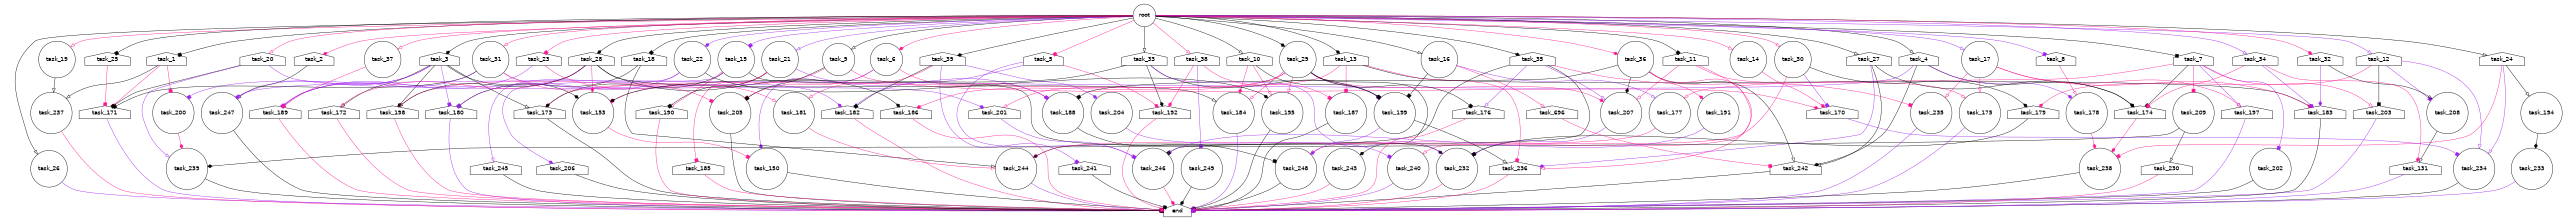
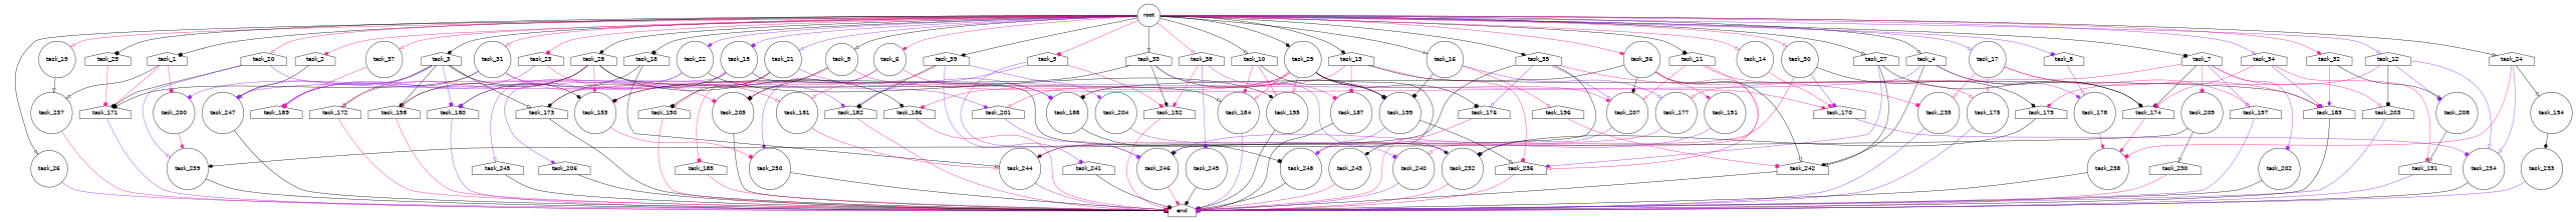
  digraph {
    fontname="DejaVu Sans"
    node [fontname="DejaVu Sans" shape=house]
    edge [arrowhead=onormal color=black fontname="DejaVu Sans"]
    root [shape=circle]
    task_1
    task_2
    task_3
    task_4
    task_5
    task_6 [shape=circle]
    task_7
    task_8
    task_9 [shape=circle]
    task_10
    task_11
    task_12
    task_13
    task_14 [shape=circle]
    task_15 [shape=circle]
    task_16 [shape=circle]
    task_17 [shape=circle]
    task_18
    task_19 [shape=circle]
    task_20
    task_21 [shape=circle]
    task_22 [shape=circle]
    task_23
    task_24
    task_25
    task_26 [shape=circle]
    task_27
    task_28
    task_29 [shape=circle]
    task_30 [shape=circle]
    task_31 [shape=circle]
    task_32
    task_33
    task_34
    task_35
    task_36 [shape=circle]
    task_37 [shape=circle]
    task_38
    task_39
    task_171
    task_200 [shape=circle]
    task_237 [shape=circle]
    task_247 [shape=circle]
    task_172
    task_173
    task_180
    task_189
    n49 [label=task_153 shape=circle]
    task_198
    task_174
    task_178 [shape=circle]
    task_242
    task_182
    task_192
    task_246 [shape=circle]
    task_188 [shape=circle]
    task_205 [shape=circle]
-   task_250 [shape=circle label=task_150]
+   task_250 [shape=circle]
    task_177 [shape=circle]
    task_197
    task_202 [shape=circle]
    task_203
    task_209 [shape=circle]
    task_170
    task_184 [shape=circle]
    task_195 [shape=circle]
    task_199 [shape=circle]
    task_175 [shape=circle]
    task_207 [shape=circle]
    task_240 [shape=circle]
    task_179
    task_208 [shape=circle]
    task_234 [shape=circle]
    task_183
    task_187 [shape=circle]
    task_236
    task_190
    task_206
    task_232 [shape=circle]
-   task_196 [label=task_696]
+   task_196
    task_235 [shape=circle]
    task_244 [shape=circle]
    task_201
    task_239 [shape=circle]
    task_185
    task_245
    task_181 [shape=circle]
    task_194 [shape=circle]
    task_238 [shape=circle]
    end
    task_186
    task_176
    task_243 [shape=circle]
    task_248 [shape=circle]
    n96 [label=task_131]
    task_191 [shape=circle]
    task_249 [shape=circle]
    task_204 [shape=circle]
    task_241
    task_230
    task_233 [shape=circle]
    root -> task_1 [arrowhead=box]
    root -> task_2 [arrowhead=diamond color=deeppink]
    root -> task_3 [arrowhead=diamond]
    root -> task_4
    root -> task_5 [arrowhead=box color=deeppink]
    root -> task_6 [arrowhead=diamond color=deeppink]
    root -> task_7 [arrowhead=box]
    root -> task_8 [arrowhead=box color=purple]
    root -> task_9
    root -> task_10
    root -> task_11 [arrowhead=box]
    root -> task_12 [color=purple]
    root -> task_13 [arrowhead=diamond]
    root -> task_14 [color=deeppink]
    root -> task_15 [arrowhead=box color=purple]
    root -> task_16
    root -> task_17 [color=purple]
    root -> task_18 [arrowhead=box]
    root -> task_19 [color=deeppink]
    root -> task_20 [color=deeppink]
    root -> task_21 [color=purple]
    root -> task_22 [arrowhead=diamond color=purple]
    root -> task_23 [arrowhead=box color=deeppink]
    root -> task_24
    root -> task_25 [arrowhead=box]
    root -> task_26
    root -> task_27
    root -> task_28 [arrowhead=diamond]
    root -> task_29 [arrowhead=diamond]
    root -> task_30 [color=deeppink]
    root -> task_31 [color=deeppink]
    root -> task_32 [arrowhead=diamond color=deeppink]
    root -> task_33
    root -> task_34 [color=purple]
    root -> task_35 [arrowhead=diamond]
    root -> task_36 [arrowhead=diamond color=deeppink]
    root -> task_37 [color=deeppink]
    root -> task_38 [color=deeppink]
    root -> task_39 [arrowhead=diamond]
    task_1 -> task_171 [arrowhead=diamond color=deeppink]
    task_1 -> task_200 [arrowhead=box color=deeppink]
    task_1 -> task_237
    task_2 -> task_247
    task_3 -> task_247 [color=purple]
    task_3 -> task_172
    task_3 -> task_173
    task_3 -> task_180 [arrowhead=box color=purple]
    task_3 -> task_189 [arrowhead=diamond color=purple]
    task_3 -> n49 [arrowhead=diamond]
    task_3 -> task_198 [arrowhead=diamond]
    task_4 -> task_247 [arrowhead=box color=purple]
    task_4 -> task_174 [arrowhead=diamond]
    task_4 -> task_178 [arrowhead=diamond color=purple]
    task_4 -> task_242 [arrowhead=diamond]
    task_5 -> task_182 [color=purple]
    task_5 -> task_192 [arrowhead=diamond color=deeppink]
    task_5 -> task_246 [color=purple]
    task_6 -> task_188 [arrowhead=diamond color=deeppink]
    task_6 -> task_205 [arrowhead=box color=deeppink]
    task_6 -> task_250 [arrowhead=diamond color=purple]
    task_7 -> task_174 [arrowhead=box]
    task_7 -> task_177 [color=deeppink]
    task_7 -> task_197 [color=purple]
    task_7 -> task_202 [arrowhead=box color=purple]
    task_7 -> task_203 [color=deeppink]
    task_7 -> task_209 [arrowhead=box color=deeppink]
    task_8 -> task_178 [color=deeppink]
    task_9 -> task_198 [color=deeppink]
    task_9 -> task_205 [arrowhead=box]
    task_9 -> task_170 [arrowhead=diamond color=deeppink]
    task_10 -> task_184 [arrowhead=diamond color=deeppink]
    task_10 -> task_195 [color=deeppink]
    task_10 -> task_199 [arrowhead=diamond]
    task_11 -> task_175 [color=deeppink]
    task_11 -> task_207 [color=deeppink]
    task_11 -> task_240 [color=deeppink]
    task_12 -> task_203 [arrowhead=box]
    task_12 -> task_179 [arrowhead=diamond color=deeppink]
    task_12 -> task_208 [arrowhead=box color=purple]
    task_12 -> task_234 [color=purple]
    task_13 -> task_173 [color=deeppink]
    task_13 -> task_183 [arrowhead=diamond]
    task_13 -> task_187 [arrowhead=box color=deeppink]
    task_13 -> task_236 [arrowhead=box color=deeppink]
    task_14 -> task_170 [arrowhead=diamond color=deeppink]
    task_15 -> task_173 [arrowhead=diamond]
    task_15 -> task_190 [color=deeppink]
    task_15 -> task_206 [arrowhead=diamond color=purple]
    task_15 -> task_232 [arrowhead=diamond]
    task_16 -> task_177 [color=purple]
    task_16 -> task_199 [arrowhead=box]
    task_16 -> task_196 [color=deeppink]
    task_17 -> task_197 [color=deeppink]
    task_17 -> task_175 [color=deeppink]
    task_17 -> task_183 [arrowhead=diamond color=deeppink]
    task_17 -> task_235 [color=deeppink]
    task_18 -> task_180 [arrowhead=box]
    task_18 -> task_244
    task_19 -> task_237
    task_20 -> task_171 [arrowhead=box]
    task_20 -> task_201 [arrowhead=diamond color=purple]
    task_20 -> task_239 [color=purple]
    task_21 -> n49 [arrowhead=box color=deeppink]
    task_21 -> task_188 [arrowhead=box color=purple]
    task_21 -> task_190 [arrowhead=box]
    task_21 -> task_185 [arrowhead=box color=deeppink]
    task_22 -> task_180 [arrowhead=box color=purple]
    task_22 -> task_195 [arrowhead=diamond]
    task_22 -> task_245 [color=purple]
    task_23 -> task_189 [arrowhead=diamond color=purple]
    task_23 -> task_181 [color=deeppink]
    task_24 -> task_234 [color=purple]
    task_24 -> task_194
    task_24 -> task_238 [arrowhead=box color=deeppink]
    task_25 -> task_171 [arrowhead=box color=deeppink]
    task_26 -> end [color=purple]
    task_27 -> task_174 [arrowhead=diamond]
    task_27 -> task_242
    task_27 -> task_236 [arrowhead=diamond color=purple]
    task_28 -> task_200 [arrowhead=box color=purple]
    task_28 -> task_172 [color=deeppink]
    task_28 -> n49 [arrowhead=diamond color=deeppink]
    task_28 -> task_198
    task_28 -> task_184
    task_28 -> task_186 [arrowhead=diamond]
    task_29 -> task_184 [color=deeppink]
    task_29 -> task_195 [color=deeppink]
    task_29 -> task_199 [arrowhead=box color=purple]
    task_29 -> task_207 [arrowhead=diamond color=deeppink]
    task_29 -> task_201 [color=deeppink]
    task_29 -> task_186 [arrowhead=diamond color=deeppink]
    task_29 -> task_176 [arrowhead=box]
    task_29 -> task_243 [arrowhead=diamond]
    task_30 -> task_170 [arrowhead=box color=purple]
    task_30 -> task_179 [arrowhead=diamond]
    task_30 -> task_248 [color=deeppink]
    task_31 -> task_171 [arrowhead=box]
    task_31 -> task_189 [arrowhead=box color=purple]
    task_31 -> task_182 [arrowhead=diamond color=purple]
    task_31 -> task_205 [arrowhead=box color=deeppink]
    task_32 -> task_208
    task_32 -> task_183 [arrowhead=diamond color=purple]
    task_33 -> n49 [arrowhead=diamond]
    task_33 -> task_192 [arrowhead=diamond]
    task_33 -> task_199 [arrowhead=box]
    task_33 -> task_232 [color=purple]
    task_34 -> task_174 [arrowhead=box color=deeppink]
    task_34 -> task_183 [arrowhead=diamond color=purple]
    task_34 -> n96 [arrowhead=diamond color=deeppink]
    task_35 -> task_246 [arrowhead=box]
    task_35 -> task_207 [color=purple]
    task_35 -> task_235 [arrowhead=box color=deeppink]
    task_35 -> task_244 [arrowhead=diamond]
    task_35 -> task_176 [color=purple]
    task_36 -> task_242
    task_36 -> task_188 [arrowhead=box]
    task_36 -> task_207 [arrowhead=diamond]
    task_36 -> task_236 [color=deeppink]
    task_36 -> task_191 [arrowhead=diamond color=deeppink]
    task_37 -> task_189 [arrowhead=box color=deeppink]
    task_38 -> task_192 [arrowhead=diamond color=deeppink]
    task_38 -> task_187 [arrowhead=box color=deeppink]
    task_38 -> task_249 [arrowhead=box color=purple]
    task_39 -> task_182 [arrowhead=box]
    task_39 -> task_181 [color=deeppink]
    task_39 -> task_204 [arrowhead=diamond color=purple]
    task_39 -> task_241 [arrowhead=box color=purple]
    task_171 -> end [arrowhead=diamond color=purple]
    task_200 -> task_239 [arrowhead=diamond color=deeppink]
    task_237 -> end [color=deeppink]
    task_247 -> end [arrowhead=box]
    task_172 -> end [arrowhead=box color=deeppink]
    task_173 -> end
    task_180 -> end [color=purple]
-   task_189 -> end [arrowhead=diamond color=deeppink]
    n49 -> task_250 [arrowhead=box color=deeppink]
    task_198 -> end [arrowhead=box color=deeppink]
    task_174 -> task_238 [arrowhead=diamond color=deeppink]
    task_178 -> task_238 [arrowhead=diamond color=deeppink]
    task_242 -> end [arrowhead=box]
    task_182 -> end [arrowhead=diamond color=deeppink]
    task_192 -> end [color=deeppink]
    task_246 -> end [arrowhead=diamond color=deeppink]
    task_188 -> task_248 [arrowhead=box]
    task_205 -> end
    task_250 -> end [arrowhead=diamond]
    task_177 -> task_244 [color=deeppink]
    task_197 -> end [arrowhead=box color=purple]
    task_202 -> end [arrowhead=diamond]
    task_203 -> end [arrowhead=diamond color=purple]
    task_209 -> task_239 [arrowhead=diamond]
    task_209 -> task_230
    task_170 -> task_234 [arrowhead=box color=purple]
    task_184 -> end [arrowhead=diamond color=purple]
    task_195 -> end
    task_199 -> task_236
    task_199 -> task_248 [arrowhead=diamond color=purple]
    task_175 -> end [arrowhead=diamond color=purple]
    task_207 -> task_232 [arrowhead=diamond color=purple]
    task_240 -> end [color=purple]
    task_179 -> task_232 [arrowhead=box]
    task_208 -> n96
    task_234 -> end [arrowhead=diamond]
    task_183 -> end [arrowhead=diamond]
    task_187 -> end [arrowhead=diamond]
    task_236 -> end [arrowhead=box color=deeppink]
    task_190 -> end [color=deeppink]
    task_206 -> end [arrowhead=box]
    task_232 -> end [arrowhead=box color=deeppink]
    task_196 -> task_242 [arrowhead=box color=deeppink]
    task_235 -> end [arrowhead=diamond color=purple]
    task_244 -> end [color=purple]
    task_201 -> task_246 [arrowhead=box color=purple]
    task_239 -> end [arrowhead=box]
    task_185 -> end [color=deeppink]
    task_245 -> end
    task_181 -> task_244 [color=deeppink]
    task_194 -> task_233 [arrowhead=diamond]
    task_238 -> end
    task_186 -> end [arrowhead=box color=deeppink]
    task_176 -> end [color=deeppink]
    task_243 -> end [arrowhead=diamond color=deeppink]
    task_248 -> end
    n96 -> end [color=purple]
    task_191 -> task_246 [color=purple]
    task_249 -> end [arrowhead=diamond]
    task_204 -> task_240 [arrowhead=box color=purple]
    task_241 -> end [arrowhead=box]
    task_230 -> end [color=deeppink]
    task_233 -> end [arrowhead=box color=purple]
  }
